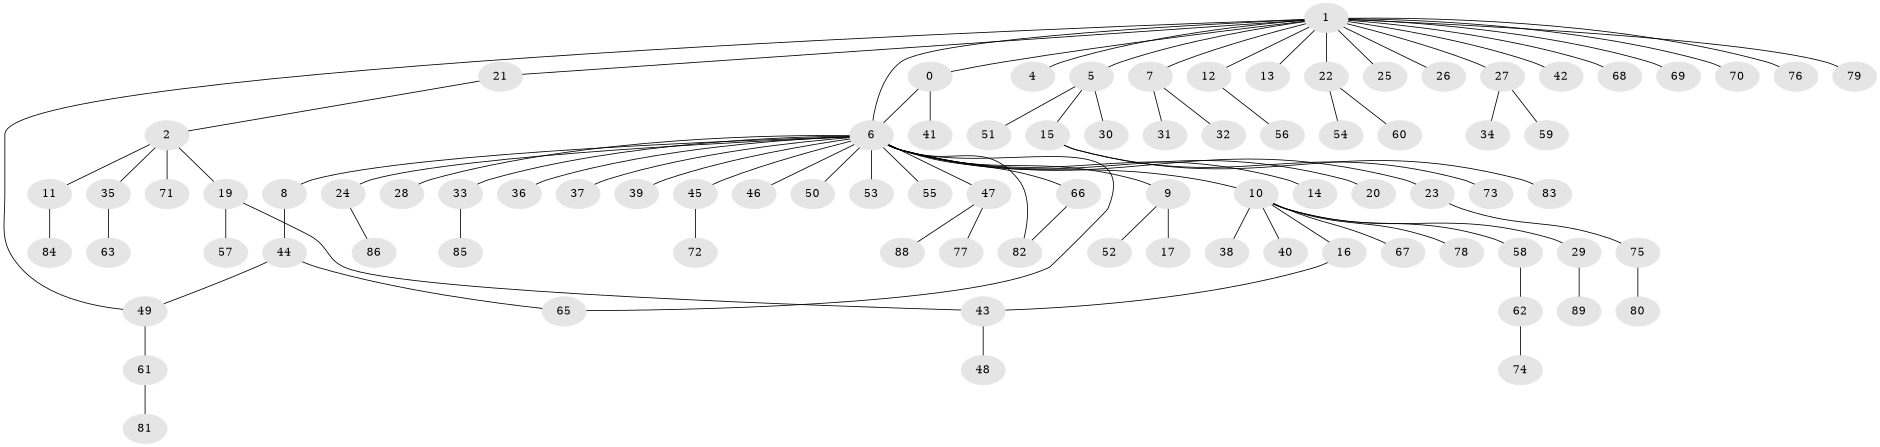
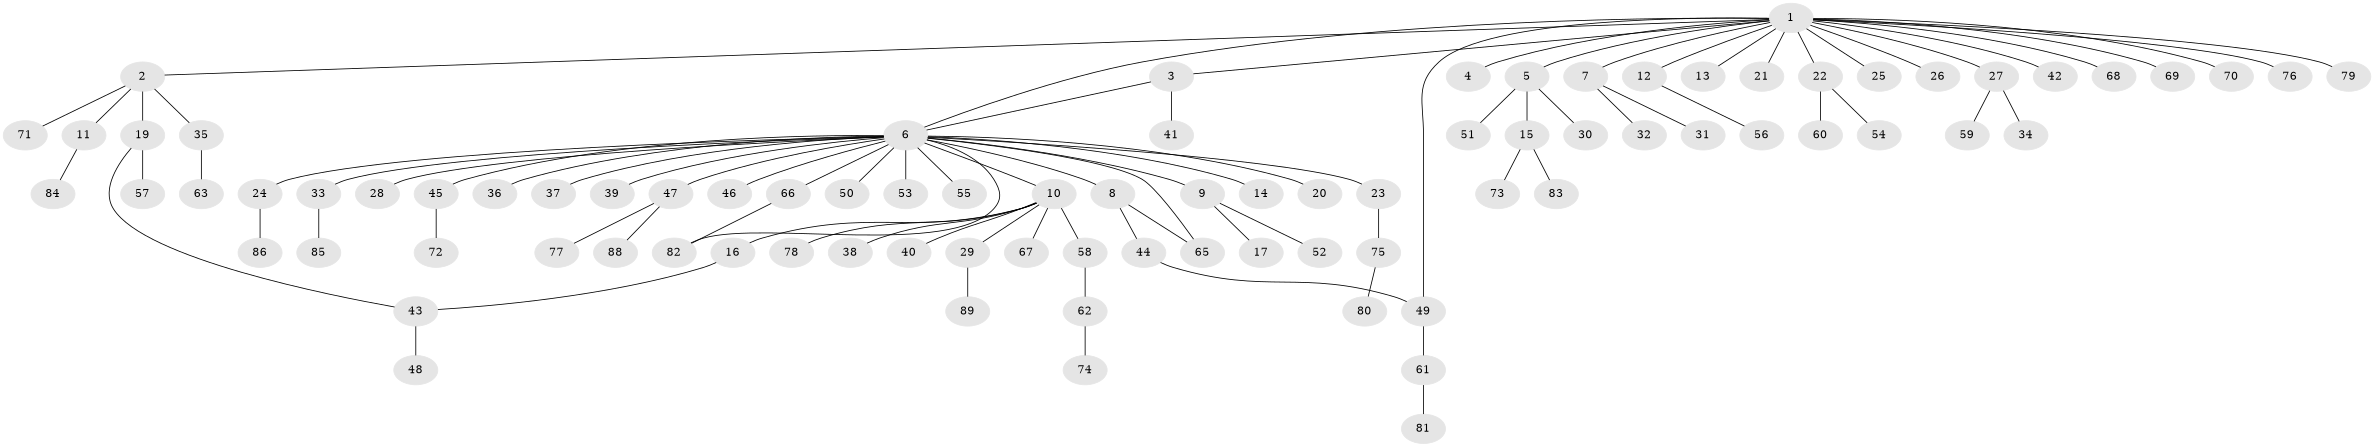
  graph {
    node [color=gray90 style=filled]
    1
    2
-   3 [label=0]
+   3
    4
    5
    6
    7
    12
    13
    21
    22
    25
    26
    27
    42
    49
    68
    69
    70
    76
    79
    11
    19
    35
    71
    41
    15
    30
    51
    8
    9
    10
    14
    20
    23
    24
    28
    33
    36
    37
    39
    45
    46
    47
    50
    53
    55
    65
    66
    82
    31
    32
    56
    54
    60
    34
    59
    61
    84
    43
    57
    63
    73
    83
    44
    17
    52
    16
    29
    38
    40
    58
    67
    78
    75
    86
    85
    72
    77
    88
    89
    62
    48
    80
    81
    74
-   21 -- 2
+   1 -- 2
    1 -- 3
    1 -- 4
    1 -- 5
    1 -- 6
    1 -- 7
    1 -- 12
    1 -- 13
    1 -- 21
    1 -- 22
    1 -- 25
    1 -- 26
    1 -- 27
    1 -- 42
    1 -- 49
    1 -- 68
    1 -- 69
    1 -- 70
    1 -- 76
    1 -- 79
    2 -- 11
    2 -- 19
    2 -- 35
    2 -- 71
    3 -- 6
    3 -- 41
    5 -- 15
    5 -- 30
    5 -- 51
    6 -- 8
    6 -- 9
    6 -- 10
    6 -- 14
    6 -- 20
    6 -- 23
    6 -- 24
    6 -- 28
    6 -- 33
    6 -- 36
    6 -- 37
    6 -- 39
    6 -- 45
    6 -- 46
    6 -- 47
    6 -- 50
    6 -- 53
    6 -- 55
    6 -- 65
    6 -- 66
    6 -- 82
    7 -- 31
    7 -- 32
    12 -- 56
    22 -- 54
    22 -- 60
    27 -- 34
    27 -- 59
    49 -- 61
    11 -- 84
    19 -- 43
    19 -- 57
    35 -- 63
    15 -- 73
    15 -- 83
-   44 -- 65
+   8 -- 65
    8 -- 44
    9 -- 17
    9 -- 52
    10 -- 16
    10 -- 29
    10 -- 38
    10 -- 40
    10 -- 58
    10 -- 67
    10 -- 78
    23 -- 75
    24 -- 86
    33 -- 85
    45 -- 72
    47 -- 77
    47 -- 88
    66 -- 82
    61 -- 81
    43 -- 48
    44 -- 49
    16 -- 43
    29 -- 89
    58 -- 62
    75 -- 80
    62 -- 74
  }
